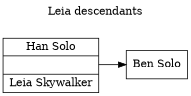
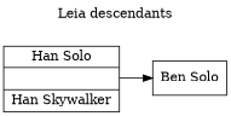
  digraph {
    label="Leia descendants"
    labelloc=t
    rankdir=LR
    node [shape=record]
-   n1 [label="<h>Han Solo|<u>|<w>Leia Skywalker"]
+   n1 [label="<h>Han Solo|<u>|<w>Han Skywalker"]
    n2 [label="<i>Ben Solo"]
    n1 -> n2 [headport=i tailport=u]
  }
